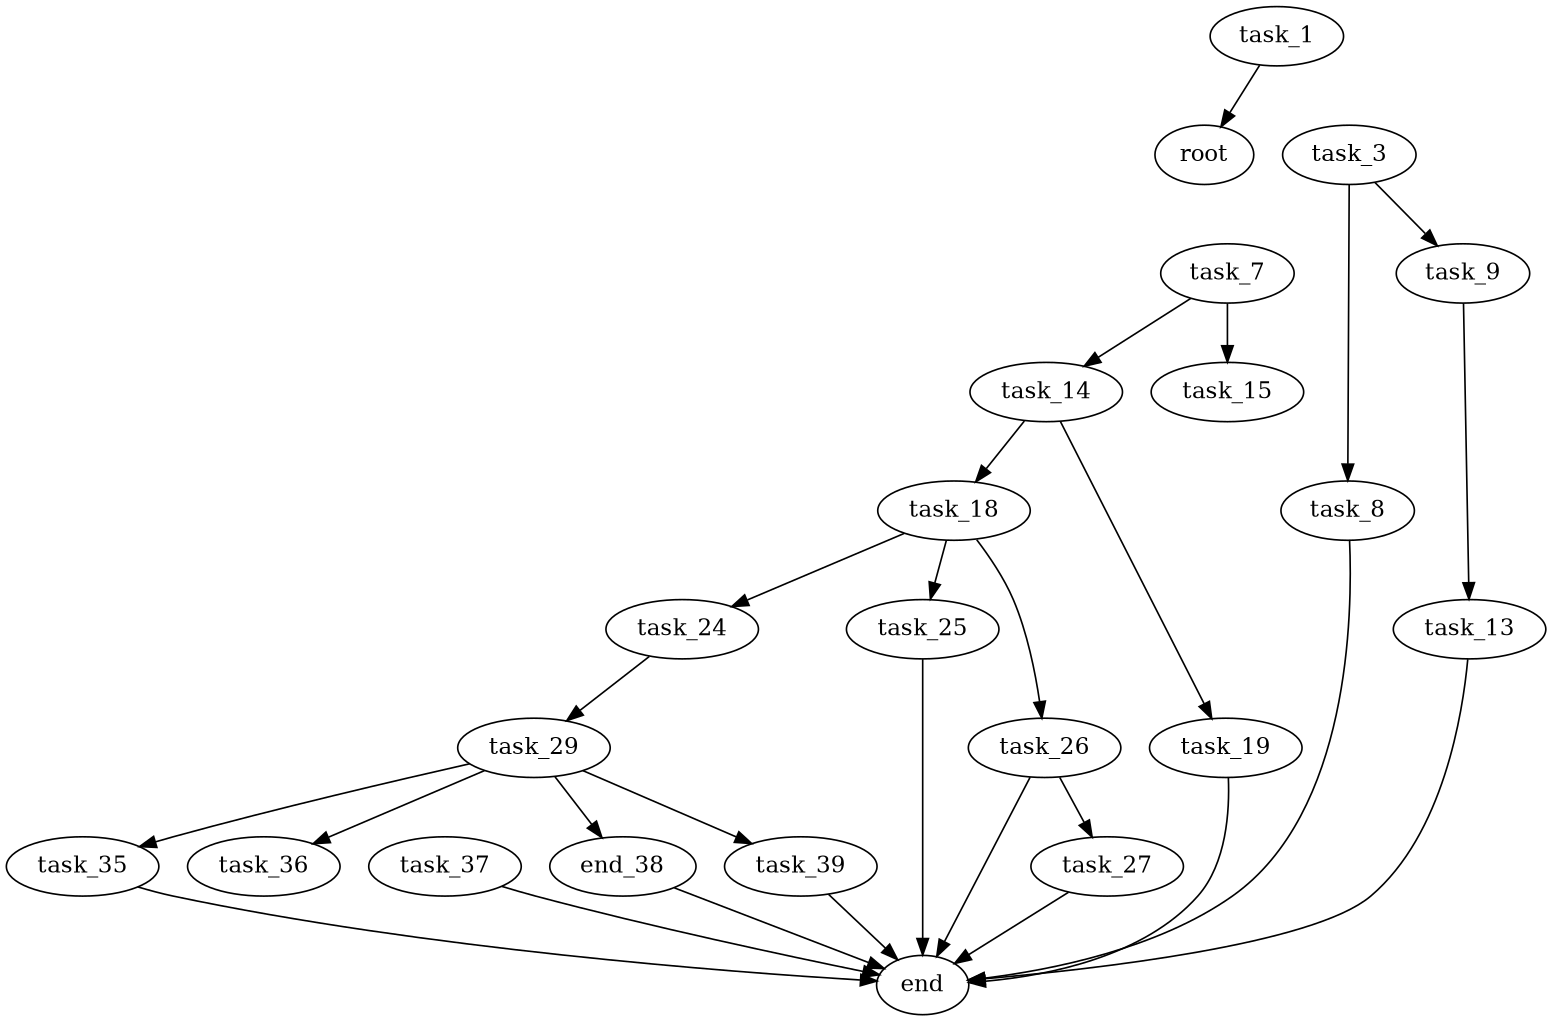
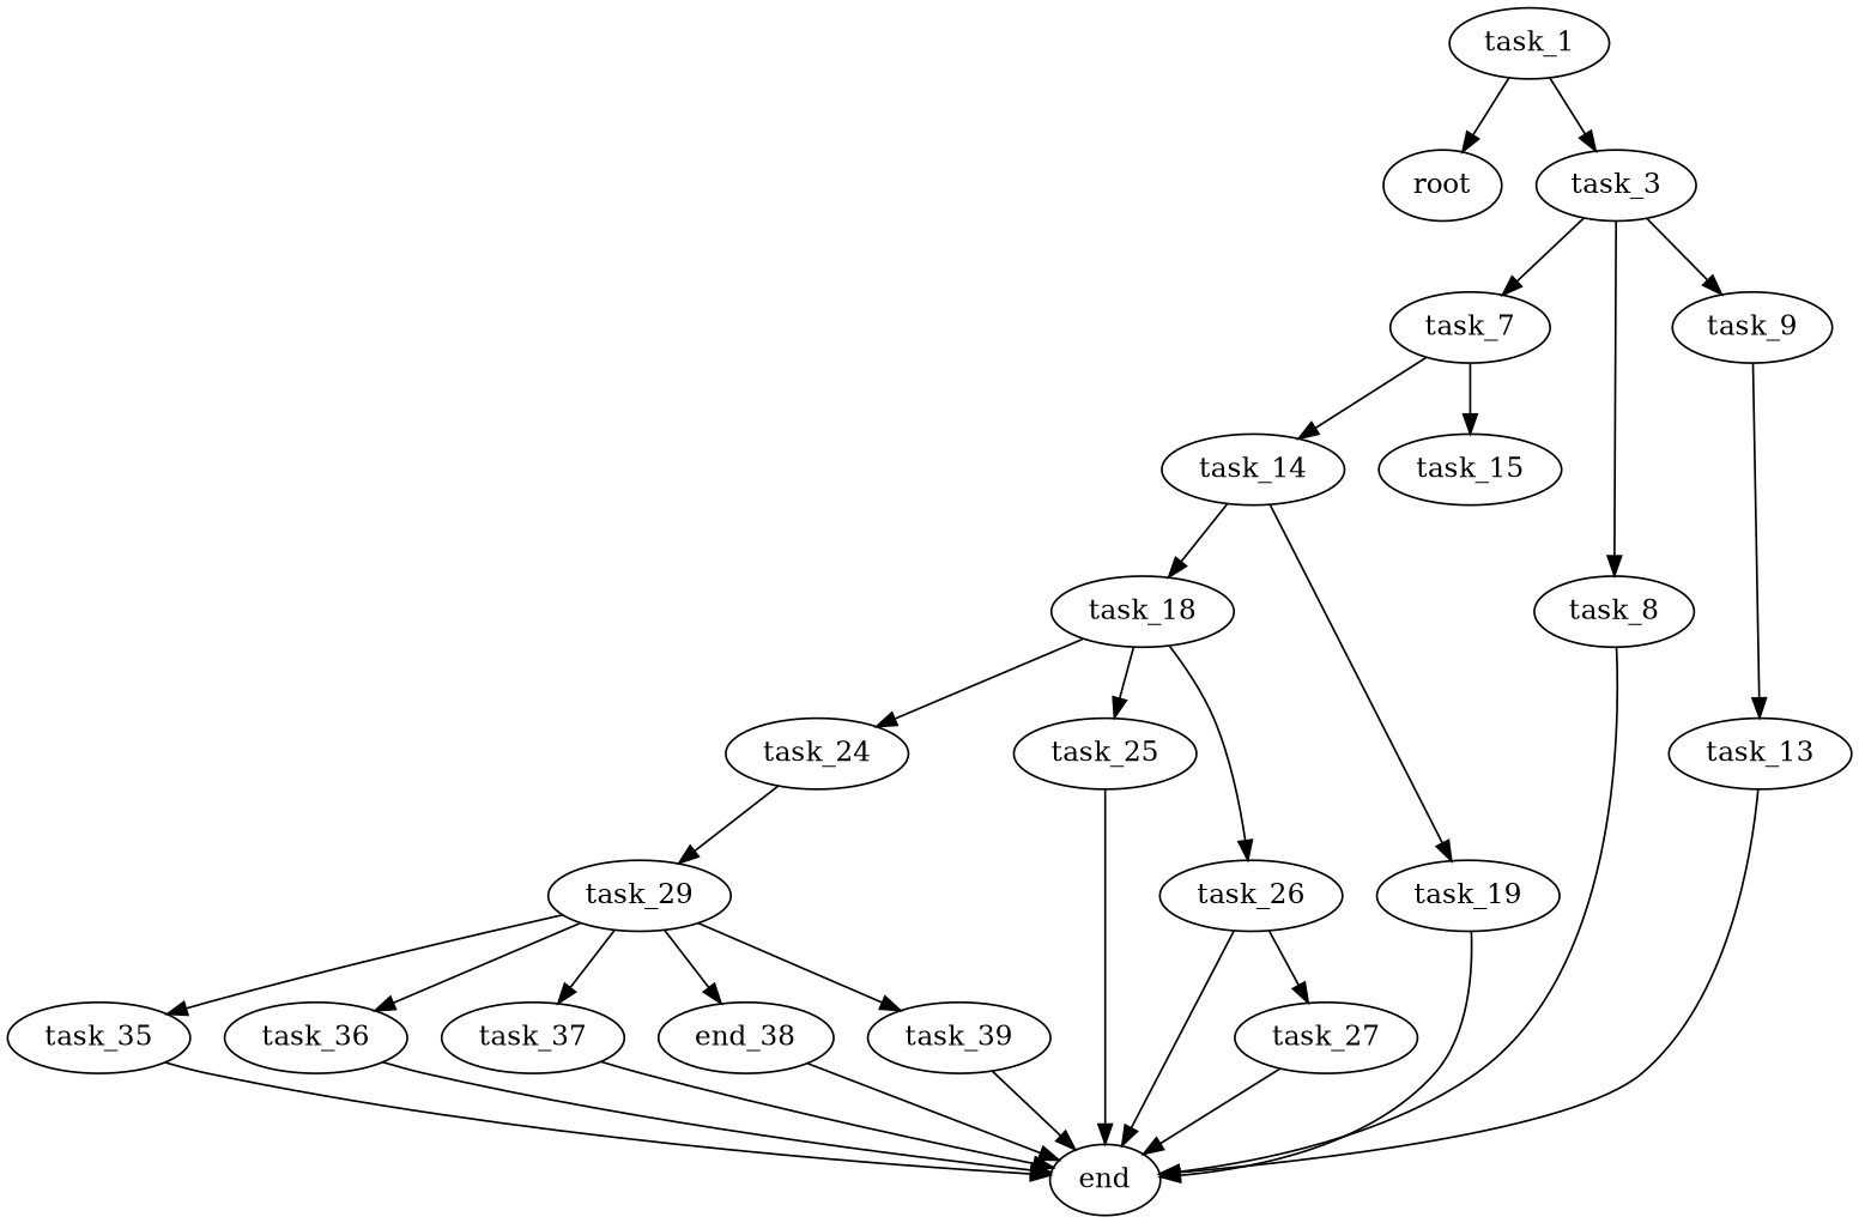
  digraph {
    task_1
    root
    task_3
    task_7
    task_8
    task_9
    task_14
    task_15
    end
    task_13
    task_18
    task_19
    task_24
    task_25
    task_26
    task_29
    task_27
    task_35
    task_36
    task_37
    n21 [label=end_38]
    task_39
    task_1 -> root
+   task_1 -> task_3
+   task_3 -> task_7
    task_3 -> task_8
    task_3 -> task_9
    task_7 -> task_14
    task_7 -> task_15
    task_8 -> end
    task_9 -> task_13
    task_14 -> task_18
    task_14 -> task_19
    task_13 -> end
    task_18 -> task_24
    task_18 -> task_25
    task_18 -> task_26
    task_19 -> end
    task_24 -> task_29
    task_25 -> end
    task_26 -> end
    task_26 -> task_27
    task_29 -> task_35
    task_29 -> task_36
+   task_29 -> task_37
    task_29 -> n21
    task_29 -> task_39
    task_27 -> end
    task_35 -> end
+   task_36 -> end
    task_37 -> end
    n21 -> end
    task_39 -> end
  }
